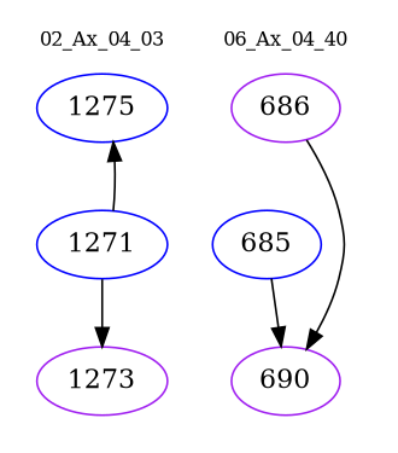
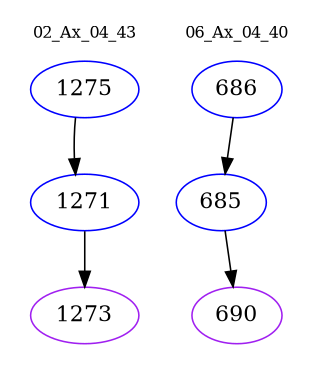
  digraph {
    node [color=blue]
    edge [color=black]
    n1 [label=1275]
    n2 [label=1271]
    n3 [color=purple label=1273]
-   n4 [color=purple label=686]
+   n4 [label=686]
    n5 [label=685]
    n6 [color=purple label=690]
    subgraph cluster_1 {
      color=white
      fontsize=10
-     label="02_Ax_04_03"
+     label="02_Ax_04_43"
      n1
      n2
      n3
    }
    subgraph cluster_2 {
      color=white
      fontsize=10
      label="06_Ax_04_40"
      n4
      n5
      n6
    }
-   n2 -> n1
+   n1 -> n2
    n2 -> n3
-   n4 -> n6
+   n4 -> n5
    n5 -> n6
  }
